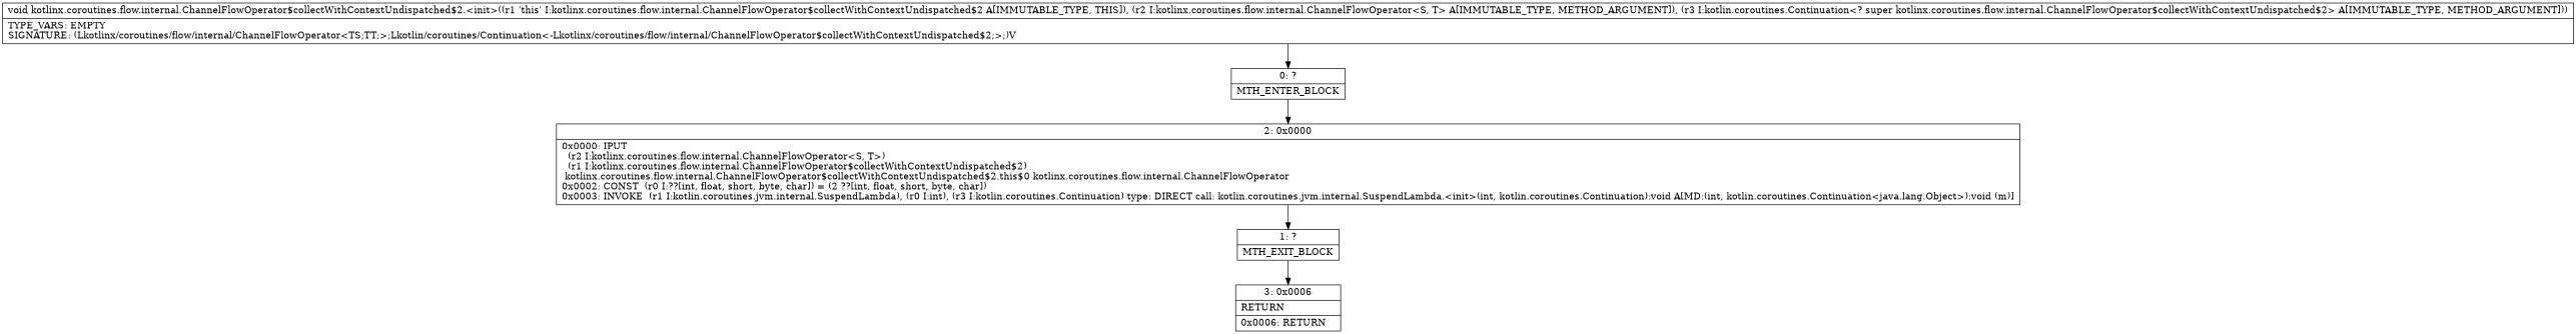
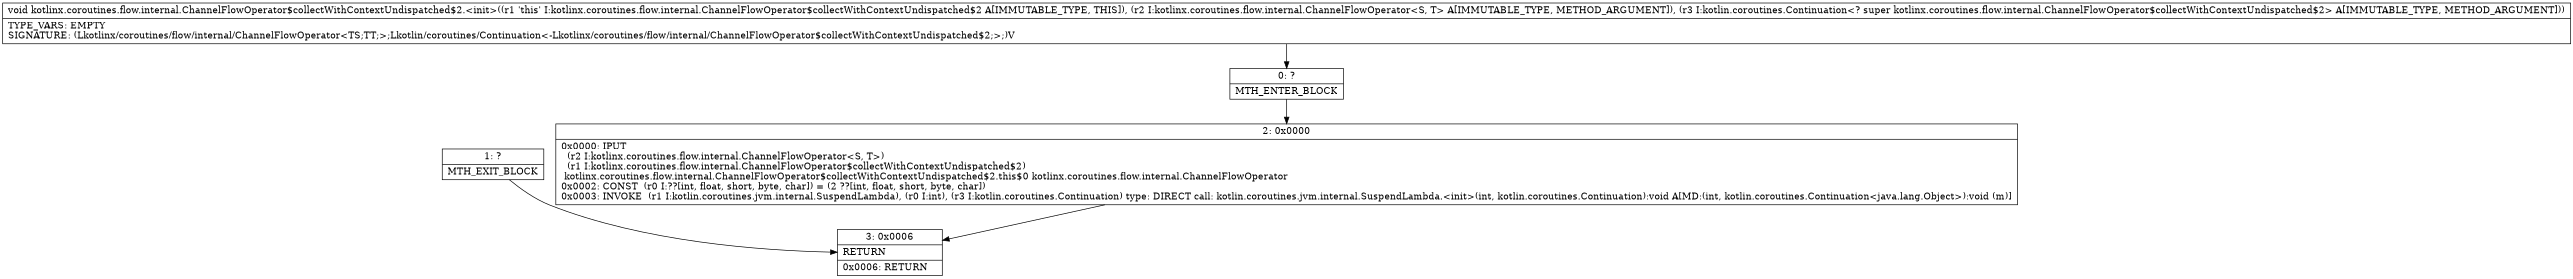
  digraph {
    node [shape=record]
    n1 [label="{0\:\ ?|MTH_ENTER_BLOCK\l}"]
    n2 [label="{2\:\ 0x0000|0x0000: IPUT  \l  (r2 I:kotlinx.coroutines.flow.internal.ChannelFlowOperator\<S, T\>)\l  (r1 I:kotlinx.coroutines.flow.internal.ChannelFlowOperator$collectWithContextUndispatched$2)\l kotlinx.coroutines.flow.internal.ChannelFlowOperator$collectWithContextUndispatched$2.this$0 kotlinx.coroutines.flow.internal.ChannelFlowOperator \l0x0002: CONST  (r0 I:??[int, float, short, byte, char]) = (2 ??[int, float, short, byte, char]) \l0x0003: INVOKE  (r1 I:kotlin.coroutines.jvm.internal.SuspendLambda), (r0 I:int), (r3 I:kotlin.coroutines.Continuation) type: DIRECT call: kotlin.coroutines.jvm.internal.SuspendLambda.\<init\>(int, kotlin.coroutines.Continuation):void A[MD:(int, kotlin.coroutines.Continuation\<java.lang.Object\>):void (m)]\l}"]
    n3 [label="{3\:\ 0x0006|RETURN\l|0x0006: RETURN   \l}"]
    n4 [label="{1\:\ ?|MTH_EXIT_BLOCK\l}"]
    n5 [label="{void kotlinx.coroutines.flow.internal.ChannelFlowOperator$collectWithContextUndispatched$2.\<init\>((r1 'this' I:kotlinx.coroutines.flow.internal.ChannelFlowOperator$collectWithContextUndispatched$2 A[IMMUTABLE_TYPE, THIS]), (r2 I:kotlinx.coroutines.flow.internal.ChannelFlowOperator\<S, T\> A[IMMUTABLE_TYPE, METHOD_ARGUMENT]), (r3 I:kotlin.coroutines.Continuation\<? super kotlinx.coroutines.flow.internal.ChannelFlowOperator$collectWithContextUndispatched$2\> A[IMMUTABLE_TYPE, METHOD_ARGUMENT]))  | TYPE_VARS: EMPTY\lSIGNATURE: (Lkotlinx\/coroutines\/flow\/internal\/ChannelFlowOperator\<TS;TT;\>;Lkotlin\/coroutines\/Continuation\<\-Lkotlinx\/coroutines\/flow\/internal\/ChannelFlowOperator$collectWithContextUndispatched$2;\>;)V\l}"]
    n1 -> n2
-   n2 -> n4
+   n2 -> n3
    n4 -> n3
    n5 -> n1
  }
